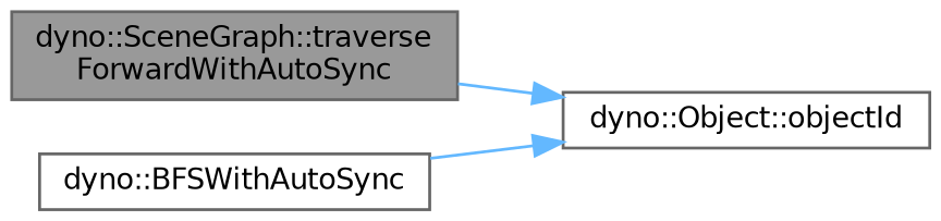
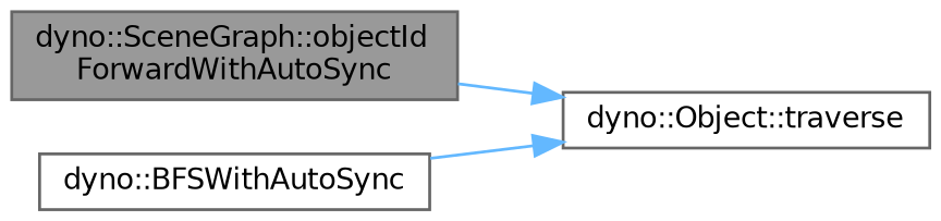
  digraph {
    rankdir=LR
    node [color=grey40 fillcolor=white fontname=Helvetica fontsize=10 shape=box style=filled]
    edge [color=steelblue1 fontname=Helvetica fontsize=10 labelfontname=Helvetica labelfontsize=10 style=solid]
-   n1 [color=gray40 fillcolor=grey60 fontcolor=black height=0.2 label="dyno::SceneGraph::traverse\lForwardWithAutoSync" width=0.4]
-   n2 [height=0.2 label="dyno::Object::objectId" width=0.4]
+   n1 [color=gray40 fillcolor=grey60 fontcolor=black height=0.2 label="dyno::SceneGraph::objectId\lForwardWithAutoSync" width=0.4]
+   n2 [height=0.2 label="dyno::Object::traverse" width=0.4]
    n3 [height=0.2 label="dyno::BFSWithAutoSync" width=0.4]
    n1 -> n2
    n3 -> n2
  }
